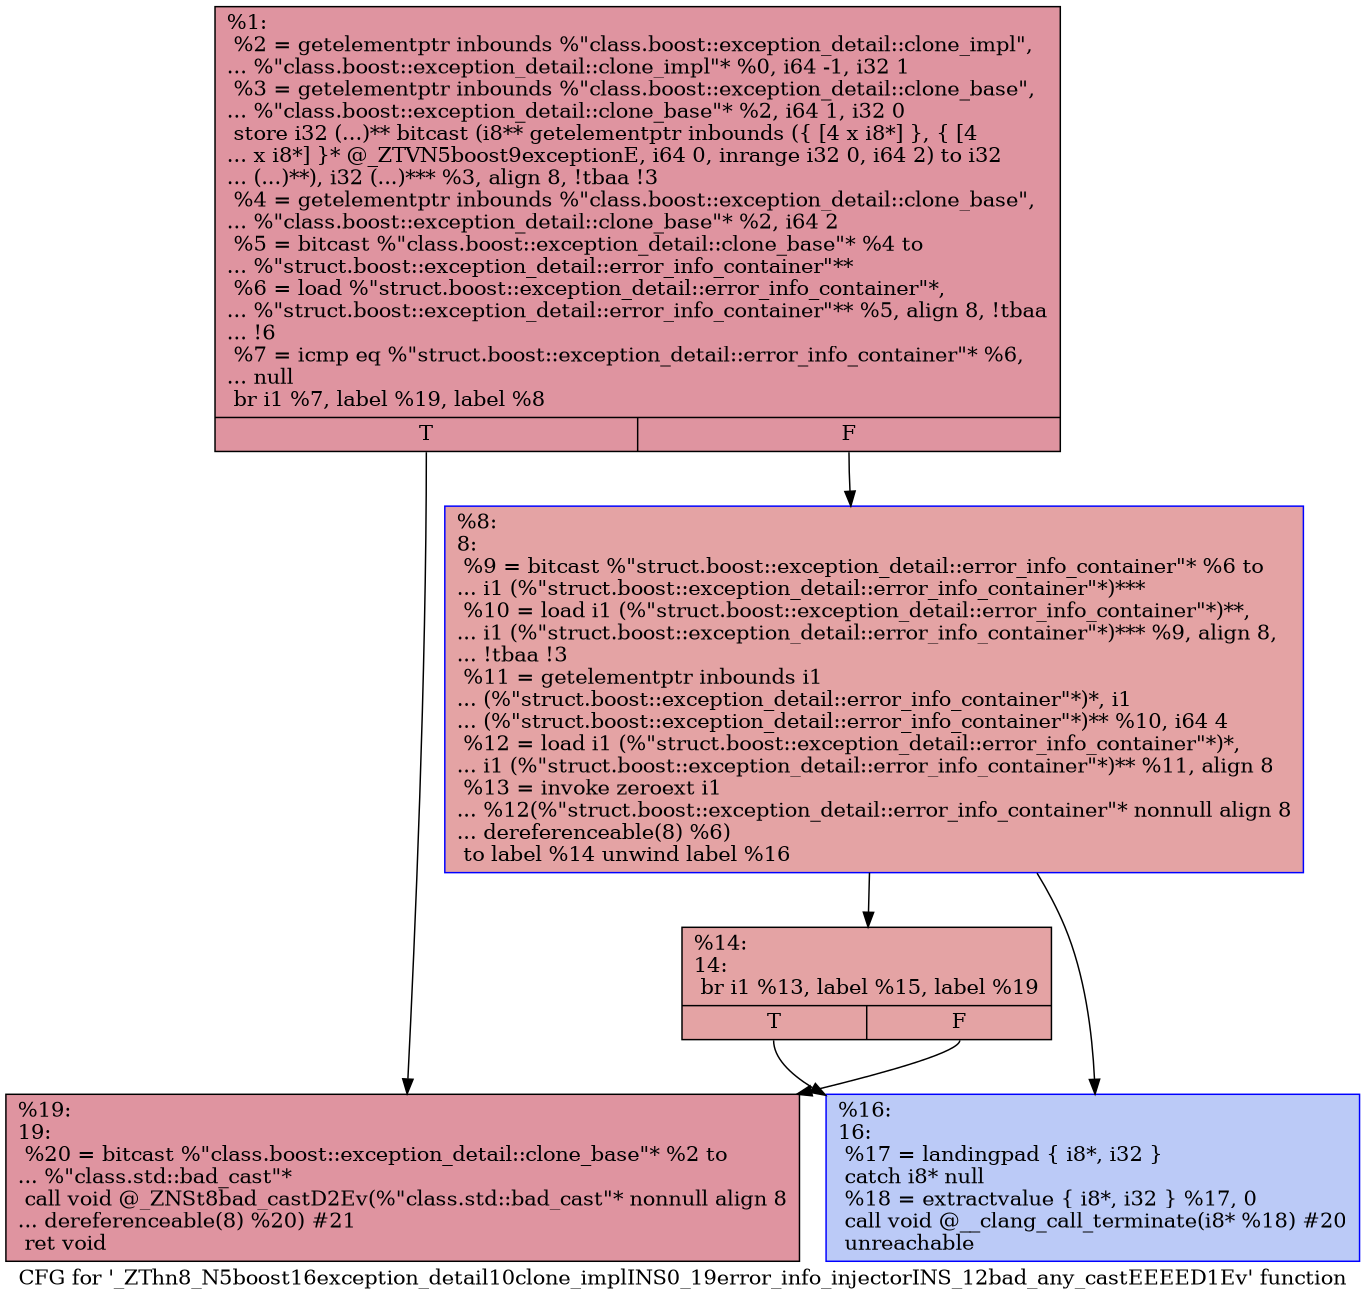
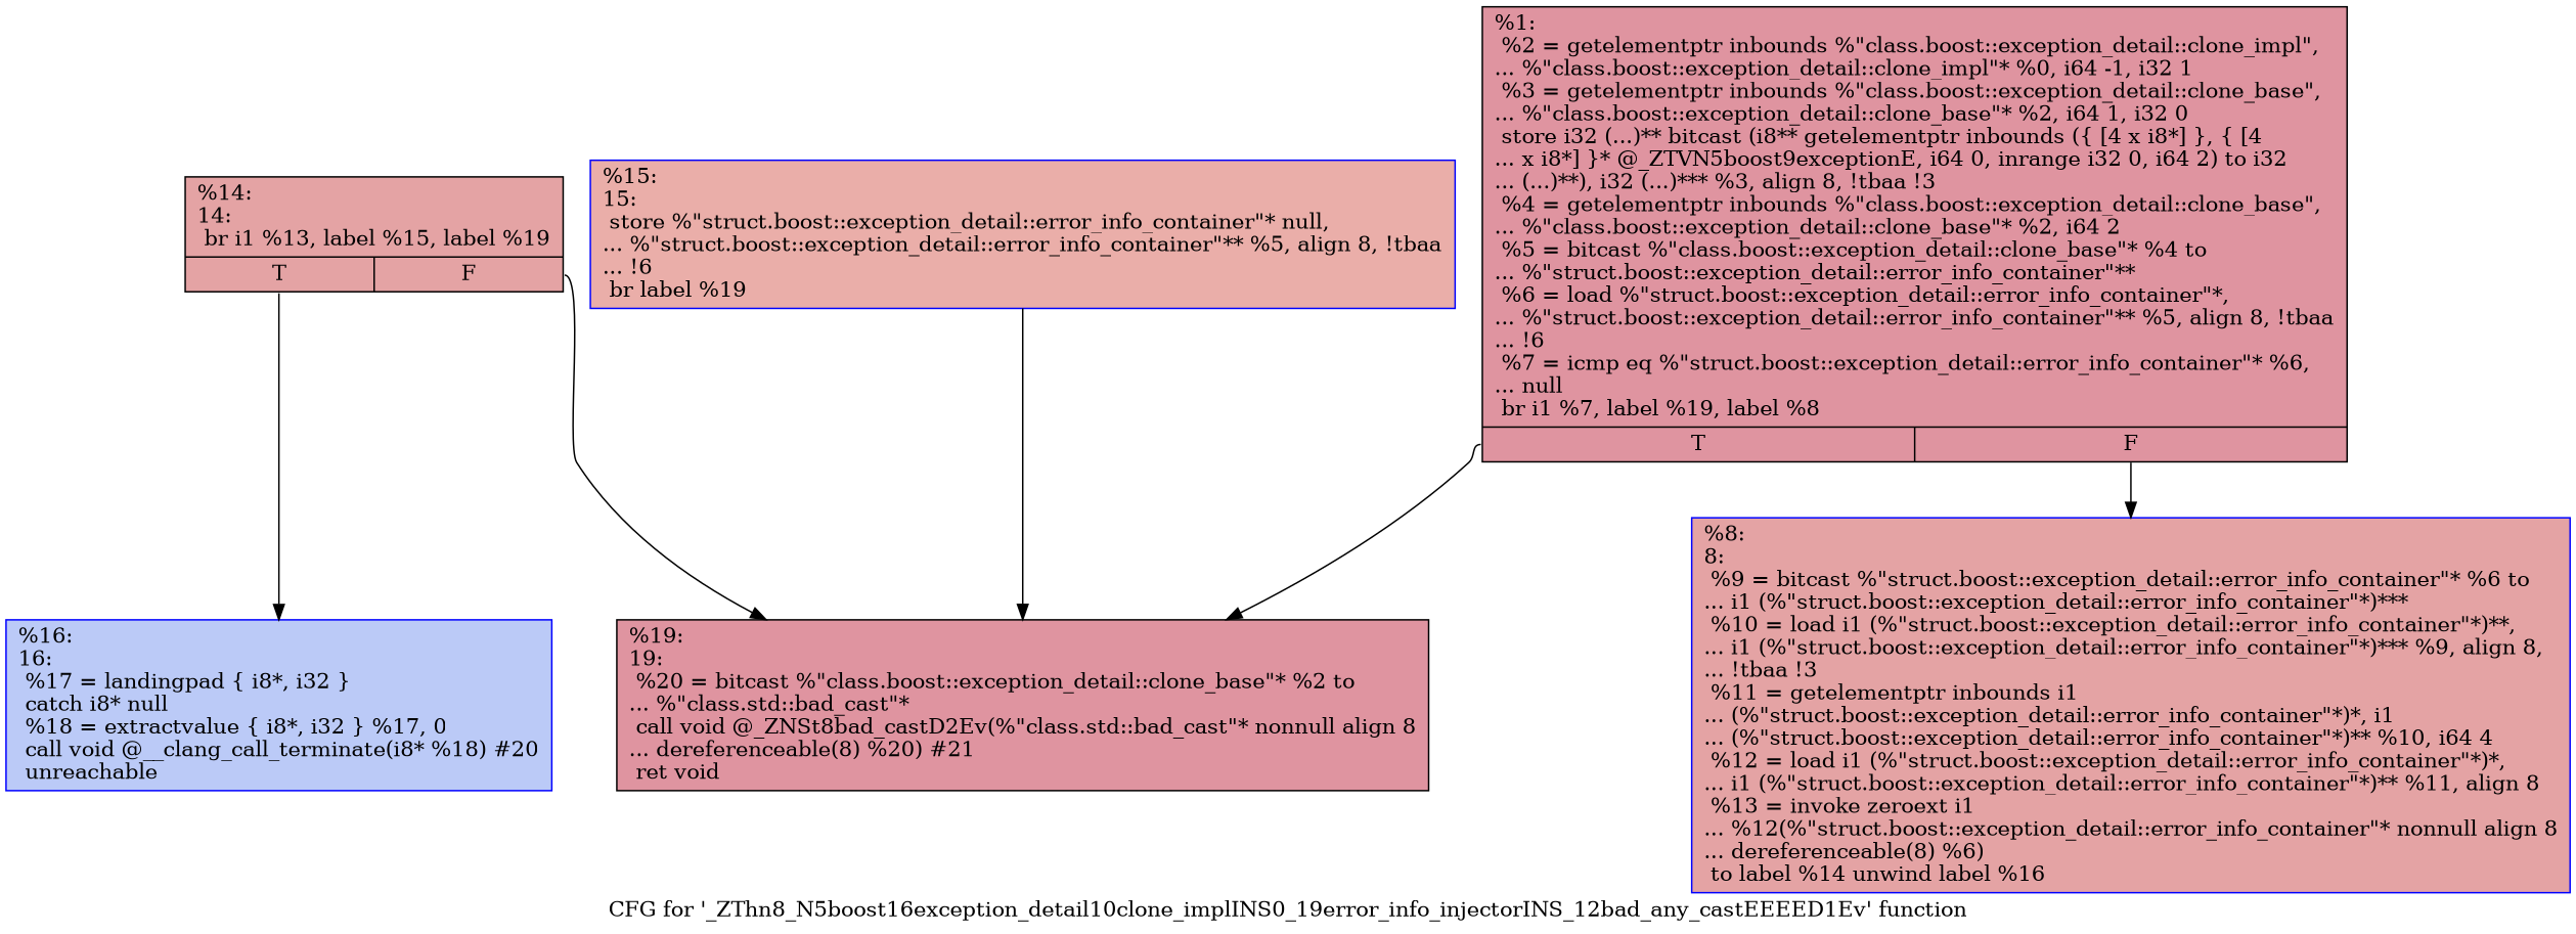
  digraph {
    label="CFG for '_ZThn8_N5boost16exception_detail10clone_implINS0_19error_info_injectorINS_12bad_any_castEEEED1Ev' function"
    node [color=black fillcolor="#b70d2870" shape=record style=filled]
    n1 [label="{%1:\l  %2 = getelementptr inbounds %\"class.boost::exception_detail::clone_impl\",\l... %\"class.boost::exception_detail::clone_impl\"* %0, i64 -1, i32 1\l  %3 = getelementptr inbounds %\"class.boost::exception_detail::clone_base\",\l... %\"class.boost::exception_detail::clone_base\"* %2, i64 1, i32 0\l  store i32 (...)** bitcast (i8** getelementptr inbounds (\{ [4 x i8*] \}, \{ [4\l... x i8*] \}* @_ZTVN5boost9exceptionE, i64 0, inrange i32 0, i64 2) to i32\l... (...)**), i32 (...)*** %3, align 8, !tbaa !3\l  %4 = getelementptr inbounds %\"class.boost::exception_detail::clone_base\",\l... %\"class.boost::exception_detail::clone_base\"* %2, i64 2\l  %5 = bitcast %\"class.boost::exception_detail::clone_base\"* %4 to\l... %\"struct.boost::exception_detail::error_info_container\"**\l  %6 = load %\"struct.boost::exception_detail::error_info_container\"*,\l... %\"struct.boost::exception_detail::error_info_container\"** %5, align 8, !tbaa\l... !6\l  %7 = icmp eq %\"struct.boost::exception_detail::error_info_container\"* %6,\l... null\l  br i1 %7, label %19, label %8\l|{<s0>T|<s1>F}}"]
    n2 [label="{%19:\l19:                                               \l  %20 = bitcast %\"class.boost::exception_detail::clone_base\"* %2 to\l... %\"class.std::bad_cast\"*\l  call void @_ZNSt8bad_castD2Ev(%\"class.std::bad_cast\"* nonnull align 8\l... dereferenceable(8) %20) #21\l  ret void\l}"]
    n3 [color=blue fillcolor="#c32e3170" label="{%8:\l8:                                                \l  %9 = bitcast %\"struct.boost::exception_detail::error_info_container\"* %6 to\l... i1 (%\"struct.boost::exception_detail::error_info_container\"*)***\l  %10 = load i1 (%\"struct.boost::exception_detail::error_info_container\"*)**,\l... i1 (%\"struct.boost::exception_detail::error_info_container\"*)*** %9, align 8,\l... !tbaa !3\l  %11 = getelementptr inbounds i1\l... (%\"struct.boost::exception_detail::error_info_container\"*)*, i1\l... (%\"struct.boost::exception_detail::error_info_container\"*)** %10, i64 4\l  %12 = load i1 (%\"struct.boost::exception_detail::error_info_container\"*)*,\l... i1 (%\"struct.boost::exception_detail::error_info_container\"*)** %11, align 8\l  %13 = invoke zeroext i1\l... %12(%\"struct.boost::exception_detail::error_info_container\"* nonnull align 8\l... dereferenceable(8) %6)\l          to label %14 unwind label %16\l}"]
    n4 [fillcolor="#c32e3170" label="{%14:\l14:                                               \l  br i1 %13, label %15, label %19\l|{<s0>T|<s1>F}}"]
    n5 [color=blue fillcolor="#6687ed70" label="{%16:\l16:                                               \l  %17 = landingpad \{ i8*, i32 \}\l          catch i8* null\l  %18 = extractvalue \{ i8*, i32 \} %17, 0\l  call void @__clang_call_terminate(i8* %18) #20\l  unreachable\l}"]
+   n6 [color=blue fillcolor="#d0473d70" label="{%15:\l15:                                               \l  store %\"struct.boost::exception_detail::error_info_container\"* null,\l... %\"struct.boost::exception_detail::error_info_container\"** %5, align 8, !tbaa\l... !6\l  br label %19\l}"]
    n1 -> n2 [tailport=s0]
    n1 -> n3 [tailport=s1]
-   n3 -> n4
-   n3 -> n5
    n4 -> n2 [tailport=s1]
    n4 -> n5 [tailport=s0]
+   n6 -> n2
  }
